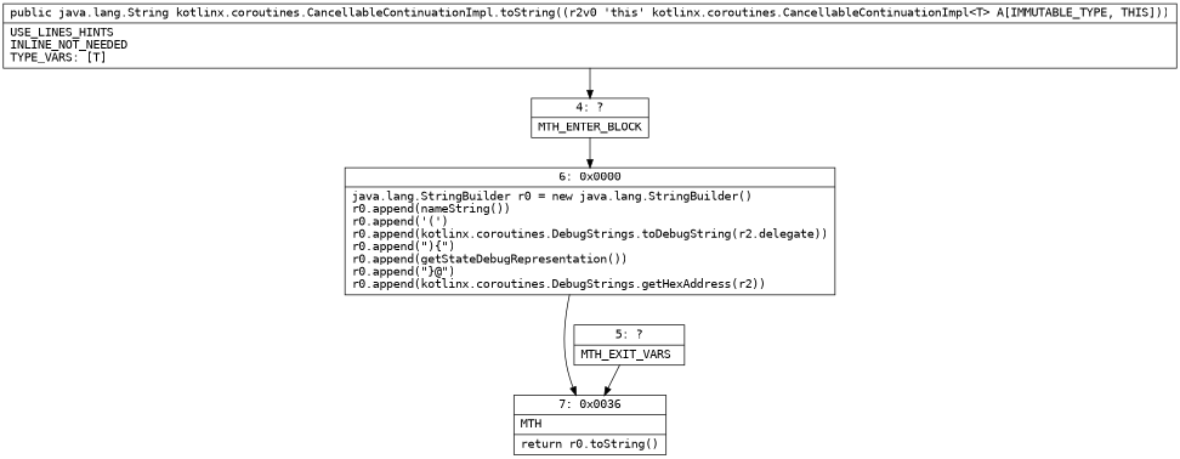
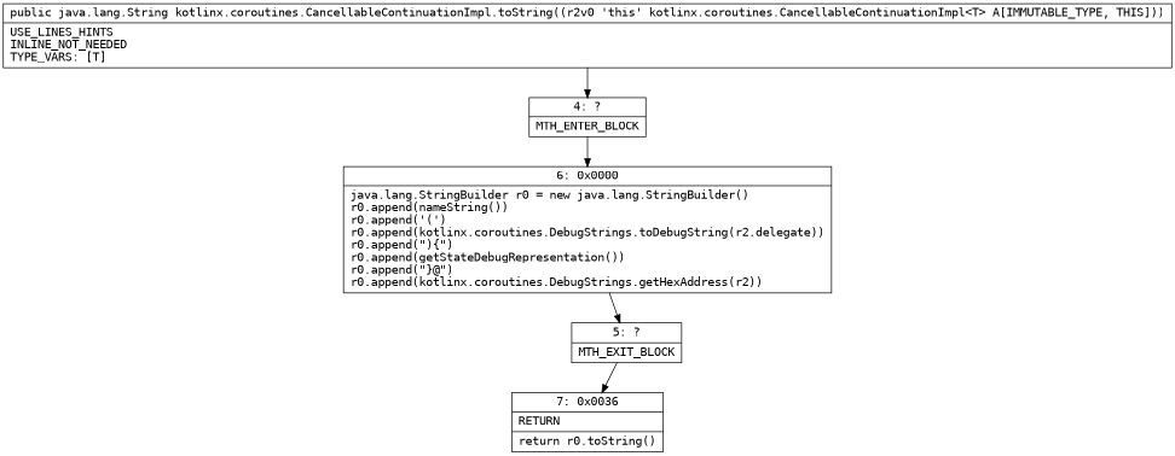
  digraph {
    fontname="DejaVu Sans Mono"
    node [fontname="DejaVu Sans Mono" shape=record]
    edge [fontname="DejaVu Sans Mono"]
    n1 [label="{4\:\ ?|MTH_ENTER_BLOCK\l}"]
    n2 [label="{6\:\ 0x0000|java.lang.StringBuilder r0 = new java.lang.StringBuilder()\lr0.append(nameString())\lr0.append('(')\lr0.append(kotlinx.coroutines.DebugStrings.toDebugString(r2.delegate))\lr0.append(\")\{\")\lr0.append(getStateDebugRepresentation())\lr0.append(\"\}@\")\lr0.append(kotlinx.coroutines.DebugStrings.getHexAddress(r2))\l}"]
-   n3 [label="{7\:\ 0x0036|MTH\l|return r0.toString()\l}"]
-   n4 [label="{5\:\ ?|MTH_EXIT_VARS\l}"]
+   n3 [label="{7\:\ 0x0036|RETURN\l|return r0.toString()\l}"]
+   n4 [label="{5\:\ ?|MTH_EXIT_BLOCK\l}"]
    n5 [label="{public java.lang.String kotlinx.coroutines.CancellableContinuationImpl.toString((r2v0 'this' kotlinx.coroutines.CancellableContinuationImpl\<T\> A[IMMUTABLE_TYPE, THIS]))  | USE_LINES_HINTS\lINLINE_NOT_NEEDED\lTYPE_VARS: [T]\l}"]
    n1 -> n2
-   n2 -> n3
+   n2 -> n4
    n4 -> n3
    n5 -> n1
  }
